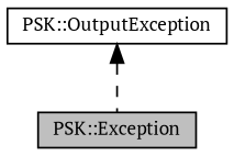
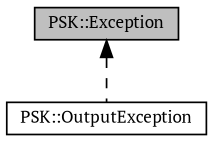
  digraph {
    fontname="PT Serif"
    node [color=black fontname="PT Serif" fontsize=10 shape=record style=filled]
    n1 [fillcolor=grey75 fontcolor=black height=0.2 label="PSK::Exception" width=0.4]
    n2 [fillcolor=white height=0.2 label="PSK::OutputException" width=0.4]
-   n2 -> n1 [color=black dir=back fontname="PT Serif" fontsize=10 labelfontname=Helvetica labelfontsize=10 style=dashed]
+   n1 -> n2 [color=black dir=back fontname="PT Serif" fontsize=10 labelfontname=Helvetica labelfontsize=10 style=dashed]
  }
